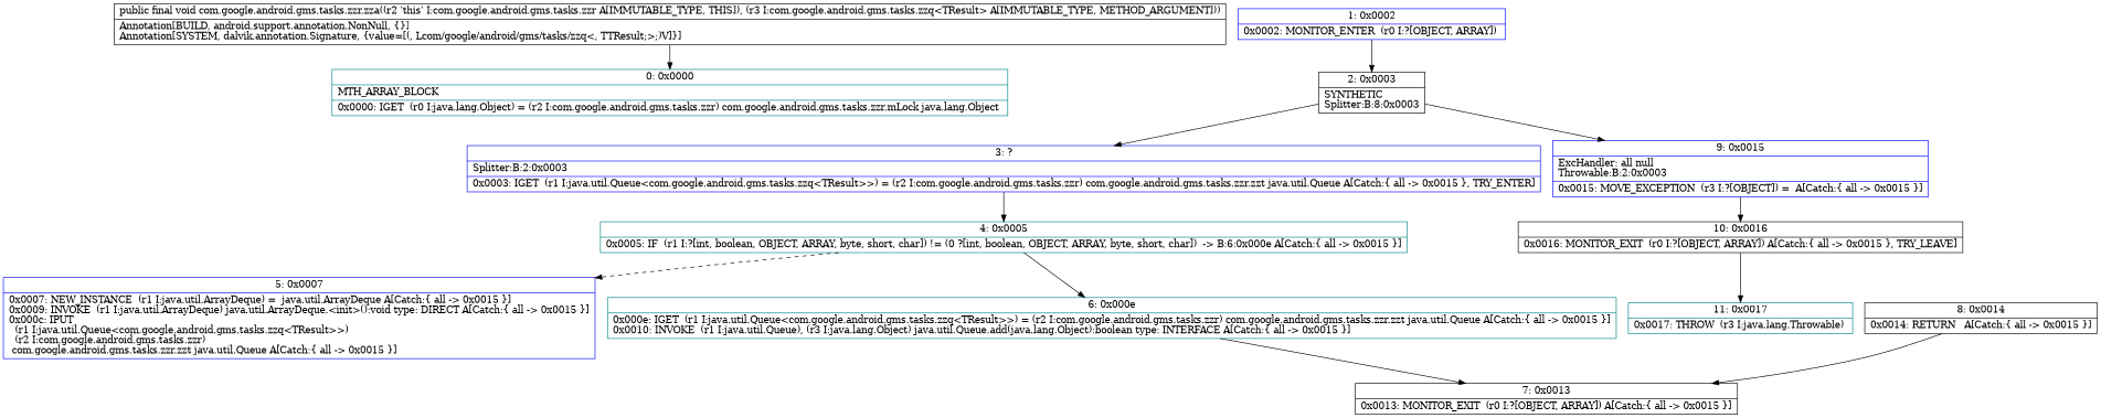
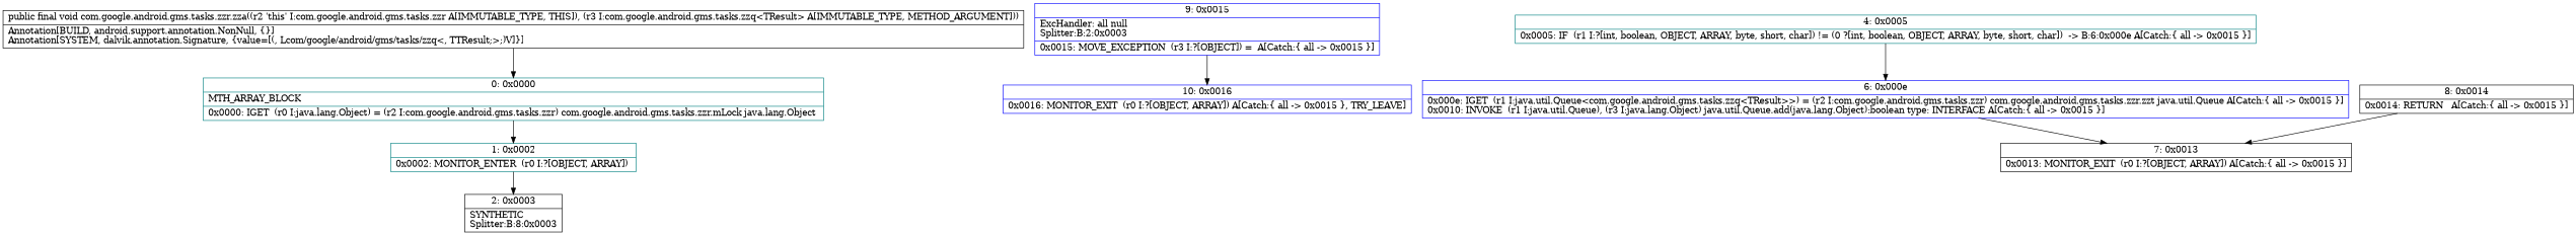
  digraph {
    node [color=black shape=record]
    n1 [color=teal label="{0\:\ 0x0000|MTH_ARRAY_BLOCK\l|0x0000: IGET  (r0 I:java.lang.Object) = (r2 I:com.google.android.gms.tasks.zzr) com.google.android.gms.tasks.zzr.mLock java.lang.Object \l}"]
-   n2 [color=blue label="{1\:\ 0x0002|0x0002: MONITOR_ENTER  (r0 I:?[OBJECT, ARRAY]) \l}"]
+   n2 [color=teal label="{1\:\ 0x0002|0x0002: MONITOR_ENTER  (r0 I:?[OBJECT, ARRAY]) \l}"]
    n3 [label="{2\:\ 0x0003|SYNTHETIC\lSplitter:B:8:0x0003\l}"]
-   n4 [color=blue label="{3\:\ ?|Splitter:B:2:0x0003\l|0x0003: IGET  (r1 I:java.util.Queue\<com.google.android.gms.tasks.zzq\<TResult\>\>) = (r2 I:com.google.android.gms.tasks.zzr) com.google.android.gms.tasks.zzr.zzt java.util.Queue A[Catch:\{ all \-\> 0x0015 \}, TRY_ENTER]\l}"]
-   n5 [color=blue label="{9\:\ 0x0015|ExcHandler: all null\lThrowable:B:2:0x0003\l|0x0015: MOVE_EXCEPTION  (r3 I:?[OBJECT]) =  A[Catch:\{ all \-\> 0x0015 \}]\l}"]
+   n5 [color=blue label="{9\:\ 0x0015|ExcHandler: all null\lSplitter:B:2:0x0003\l|0x0015: MOVE_EXCEPTION  (r3 I:?[OBJECT]) =  A[Catch:\{ all \-\> 0x0015 \}]\l}"]
    n6 [color=teal label="{4\:\ 0x0005|0x0005: IF  (r1 I:?[int, boolean, OBJECT, ARRAY, byte, short, char]) != (0 ?[int, boolean, OBJECT, ARRAY, byte, short, char])  \-\> B:6:0x000e A[Catch:\{ all \-\> 0x0015 \}]\l}"]
-   n7 [label="{10\:\ 0x0016|0x0016: MONITOR_EXIT  (r0 I:?[OBJECT, ARRAY]) A[Catch:\{ all \-\> 0x0015 \}, TRY_LEAVE]\l}"]
-   n8 [color=blue label="{5\:\ 0x0007|0x0007: NEW_INSTANCE  (r1 I:java.util.ArrayDeque) =  java.util.ArrayDeque A[Catch:\{ all \-\> 0x0015 \}]\l0x0009: INVOKE  (r1 I:java.util.ArrayDeque) java.util.ArrayDeque.\<init\>():void type: DIRECT A[Catch:\{ all \-\> 0x0015 \}]\l0x000c: IPUT  \l  (r1 I:java.util.Queue\<com.google.android.gms.tasks.zzq\<TResult\>\>)\l  (r2 I:com.google.android.gms.tasks.zzr)\l com.google.android.gms.tasks.zzr.zzt java.util.Queue A[Catch:\{ all \-\> 0x0015 \}]\l}"]
-   n9 [color=teal label="{6\:\ 0x000e|0x000e: IGET  (r1 I:java.util.Queue\<com.google.android.gms.tasks.zzq\<TResult\>\>) = (r2 I:com.google.android.gms.tasks.zzr) com.google.android.gms.tasks.zzr.zzt java.util.Queue A[Catch:\{ all \-\> 0x0015 \}]\l0x0010: INVOKE  (r1 I:java.util.Queue), (r3 I:java.lang.Object) java.util.Queue.add(java.lang.Object):boolean type: INTERFACE A[Catch:\{ all \-\> 0x0015 \}]\l}"]
+   n7 [color=blue label="{10\:\ 0x0016|0x0016: MONITOR_EXIT  (r0 I:?[OBJECT, ARRAY]) A[Catch:\{ all \-\> 0x0015 \}, TRY_LEAVE]\l}"]
+   n9 [color=blue label="{6\:\ 0x000e|0x000e: IGET  (r1 I:java.util.Queue\<com.google.android.gms.tasks.zzq\<TResult\>\>) = (r2 I:com.google.android.gms.tasks.zzr) com.google.android.gms.tasks.zzr.zzt java.util.Queue A[Catch:\{ all \-\> 0x0015 \}]\l0x0010: INVOKE  (r1 I:java.util.Queue), (r3 I:java.lang.Object) java.util.Queue.add(java.lang.Object):boolean type: INTERFACE A[Catch:\{ all \-\> 0x0015 \}]\l}"]
    n10 [label="{7\:\ 0x0013|0x0013: MONITOR_EXIT  (r0 I:?[OBJECT, ARRAY]) A[Catch:\{ all \-\> 0x0015 \}]\l}"]
    n11 [label="{8\:\ 0x0014|0x0014: RETURN   A[Catch:\{ all \-\> 0x0015 \}]\l}"]
-   n12 [color=teal label="{11\:\ 0x0017|0x0017: THROW  (r3 I:java.lang.Throwable) \l}"]
    n13 [label="{public final void com.google.android.gms.tasks.zzr.zza((r2 'this' I:com.google.android.gms.tasks.zzr A[IMMUTABLE_TYPE, THIS]), (r3 I:com.google.android.gms.tasks.zzq\<TResult\> A[IMMUTABLE_TYPE, METHOD_ARGUMENT]))  | Annotation[BUILD, android.support.annotation.NonNull, \{\}]\lAnnotation[SYSTEM, dalvik.annotation.Signature, \{value=[(, Lcom\/google\/android\/gms\/tasks\/zzq\<, TTResult;\>;)V]\}]\l}"]
+   n1 -> n2
    n2 -> n3
-   n3 -> n4
-   n3 -> n5
-   n4 -> n6
    n5 -> n7
-   n6 -> n8 [style=dashed]
    n6 -> n9
-   n7 -> n12
    n9 -> n10
    n11 -> n10
    n13 -> n1
  }
